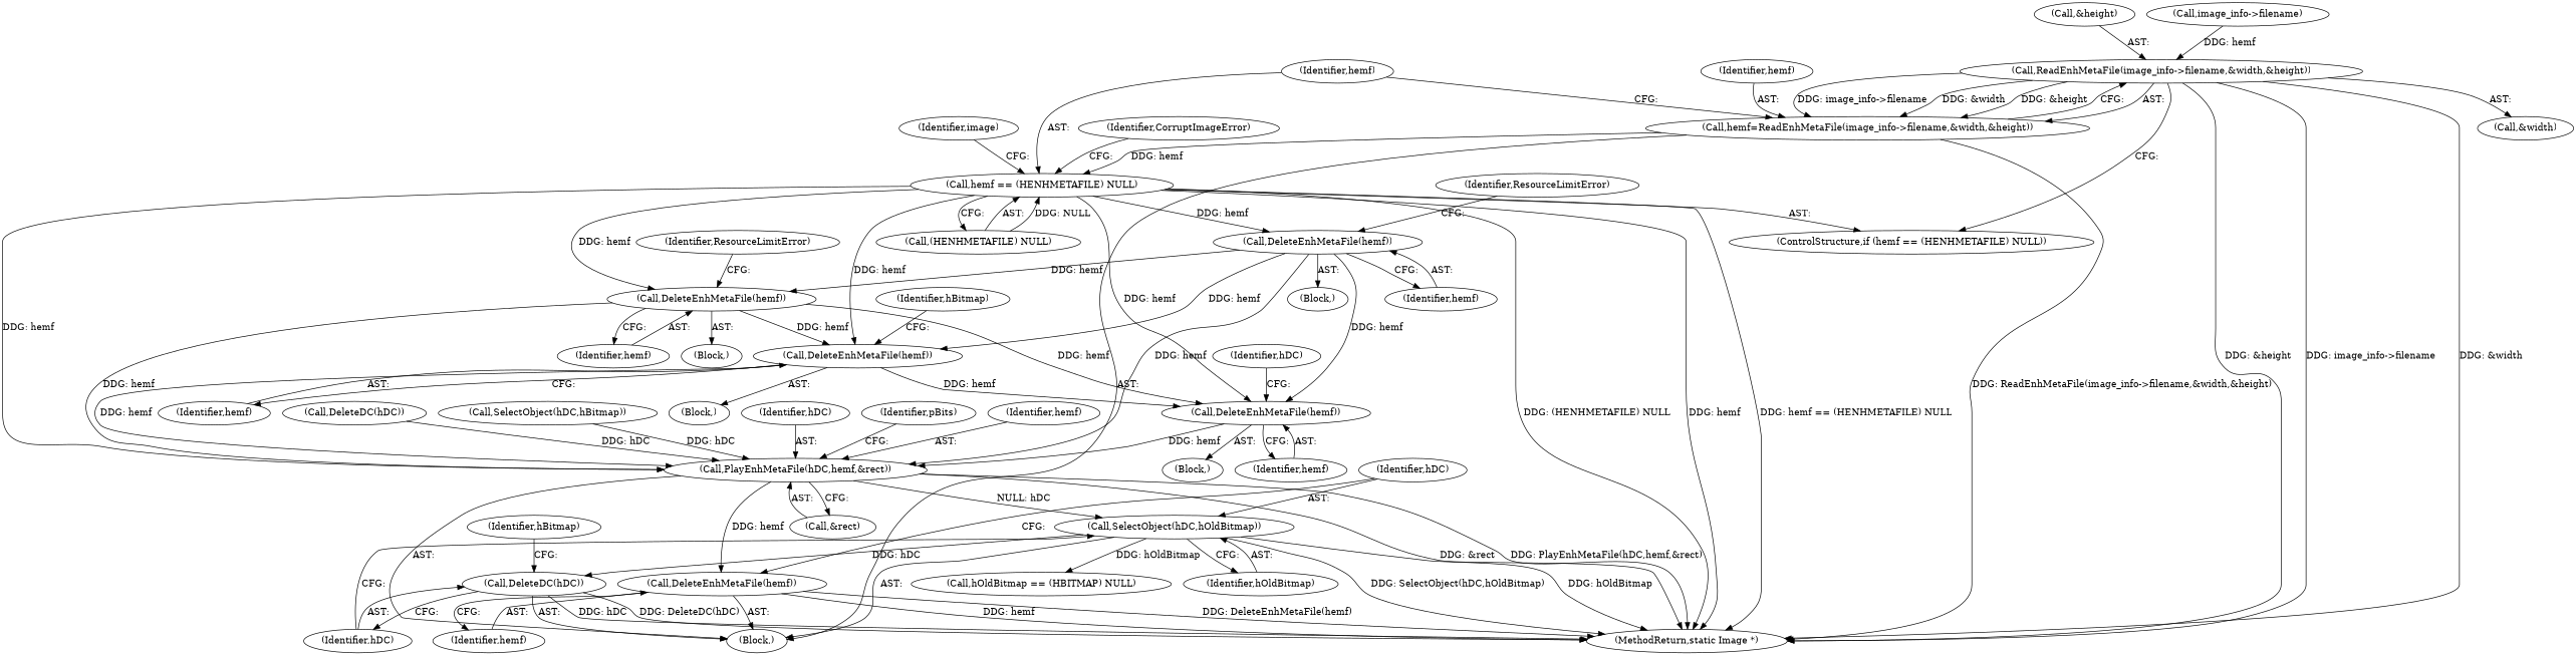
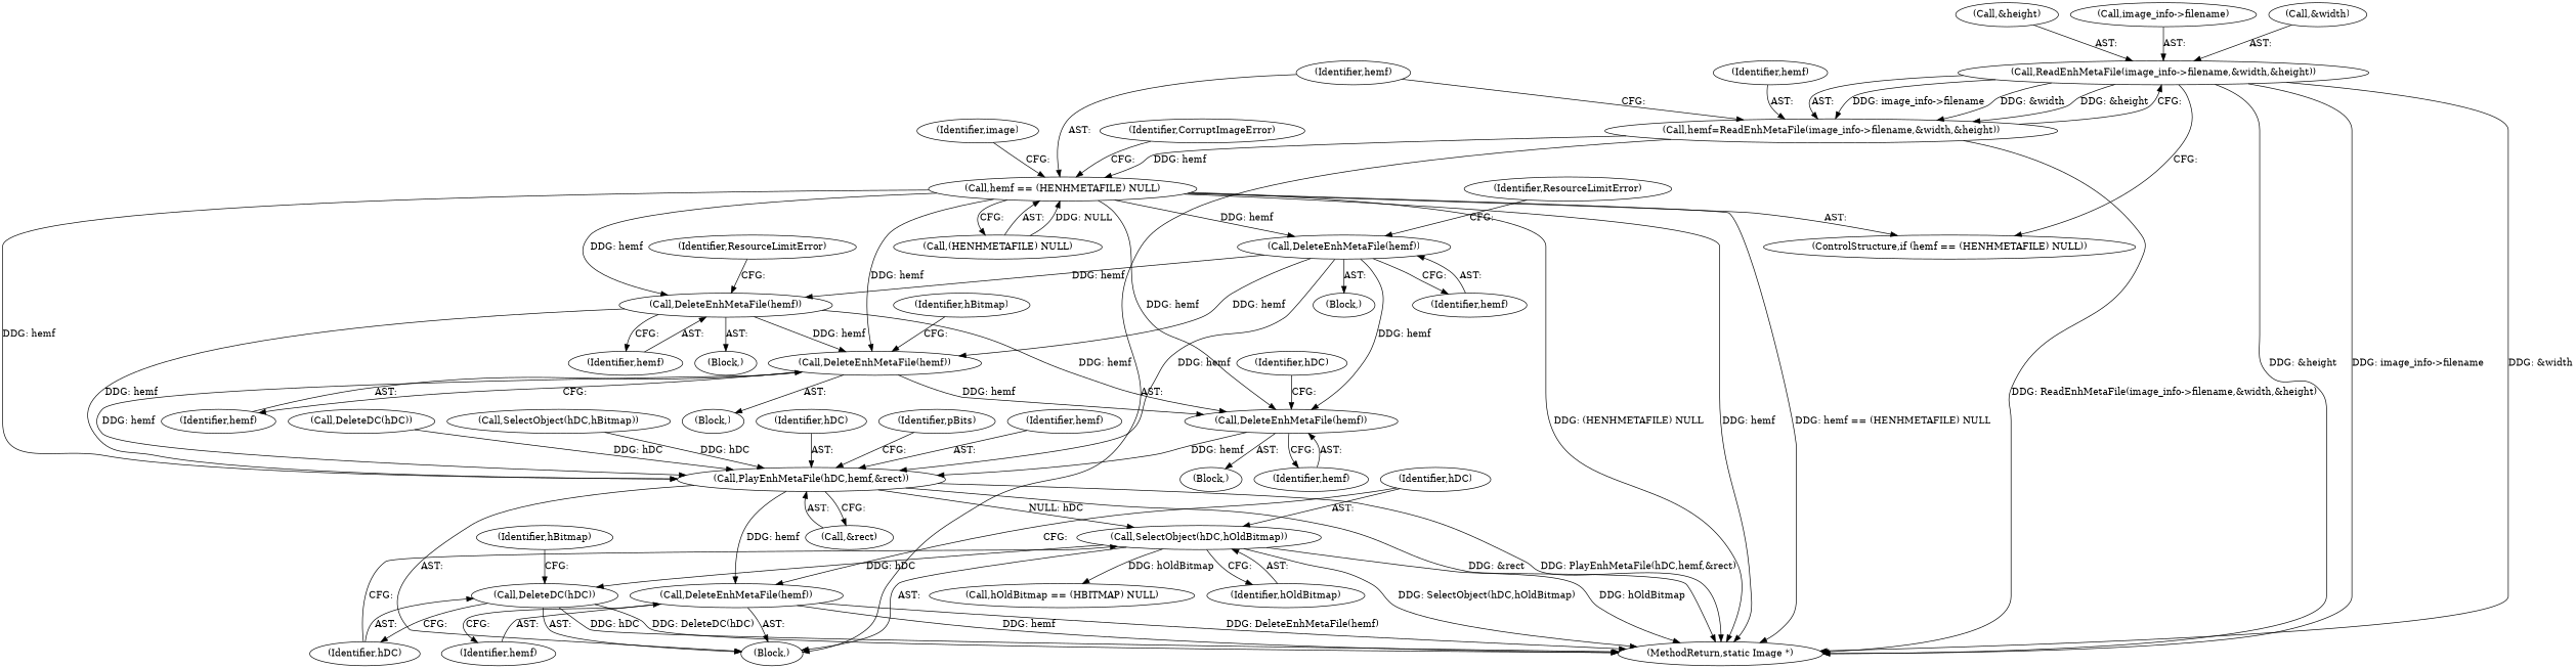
  digraph {
    n1 [label="(Call,ReadEnhMetaFile(image_info->filename,&width,&height))"]
    n2 [label="(Call,hemf=ReadEnhMetaFile(image_info->filename,&width,&height))"]
    n3 [label="(MethodReturn,static Image *)"]
    n4 [label="(ControlStructure,if (hemf == (HENHMETAFILE) NULL))"]
    n5 [label="(Call,hemf == (HENHMETAFILE) NULL)"]
    n6 [label="(Block,)"]
    n7 [label="(Call,&height)"]
    n8 [label="(Call,DeleteEnhMetaFile(hemf))"]
    n9 [label="(Call,DeleteEnhMetaFile(hemf))"]
    n10 [label="(Call,DeleteEnhMetaFile(hemf))"]
    n11 [label="(Call,DeleteEnhMetaFile(hemf))"]
    n12 [label="(Call,PlayEnhMetaFile(hDC,hemf,&rect))"]
    n13 [label="(Call,(HENHMETAFILE) NULL)"]
    n14 [label="(Identifier,hemf)"]
    n15 [label="(Block,)"]
    n16 [label="(Identifier,hemf)"]
    n17 [label="(Block,)"]
    n18 [label="(Identifier,hemf)"]
    n19 [label="(Block,)"]
    n20 [label="(Block,)"]
    n21 [label="(Identifier,hemf)"]
    n22 [label="(Call,DeleteEnhMetaFile(hemf))"]
    n23 [label="(Call,SelectObject(hDC,hOldBitmap))"]
    n24 [label="(Call,&rect)"]
    n25 [label="(Identifier,hemf)"]
    n26 [label="(Call,DeleteDC(hDC))"]
    n27 [label="(Identifier,hOldBitmap)"]
    n28 [label="(Call,hOldBitmap == (HBITMAP) NULL)"]
    n29 [label="(Identifier,hDC)"]
    n30 [label="(Call,SelectObject(hDC,hBitmap))"]
    n31 [label="(Identifier,hBitmap)"]
    n32 [label="(Identifier,hemf)"]
    n33 [label="(Identifier,image)"]
    n34 [label="(Call,image_info->filename)"]
    n35 [label="(Identifier,hDC)"]
    n36 [label="(Identifier,hBitmap)"]
    n37 [label="(Identifier,hDC)"]
    n38 [label="(Identifier,ResourceLimitError)"]
    n39 [label="(Call,&width)"]
    n40 [label="(Identifier,pBits)"]
    n41 [label="(Identifier,hemf)"]
    n42 [label="(Identifier,hemf)"]
    n43 [label="(Identifier,CorruptImageError)"]
    n44 [label="(Identifier,hDC)"]
    n45 [label="(Call,DeleteDC(hDC))"]
    n46 [label="(Identifier,ResourceLimitError)"]
    n1 -> n2 [label="AST: "]
    n1 -> n2 [label="DDG: image_info->filename"]
    n1 -> n2 [label="DDG: &width"]
    n1 -> n2 [label="DDG: &height"]
    n1 -> n3 [label="DDG: &height"]
    n1 -> n3 [label="DDG: image_info->filename"]
    n1 -> n3 [label="DDG: &width"]
    n1 -> n4 [label="CFG: "]
    n2 -> n1 [label="CFG: "]
    n2 -> n3 [label="DDG: ReadEnhMetaFile(image_info->filename,&width,&height)"]
    n2 -> n5 [label="DDG: hemf"]
    n2 -> n6 [label="AST: "]
    n5 -> n3 [label="DDG: hemf == (HENHMETAFILE) NULL"]
    n5 -> n3 [label="DDG: (HENHMETAFILE) NULL"]
    n5 -> n3 [label="DDG: hemf"]
    n5 -> n4 [label="AST: "]
    n5 -> n8 [label="DDG: hemf"]
    n5 -> n9 [label="DDG: hemf"]
    n5 -> n10 [label="DDG: hemf"]
    n5 -> n11 [label="DDG: hemf"]
    n5 -> n12 [label="DDG: hemf"]
    n5 -> n13 [label="CFG: "]
    n7 -> n1 [label="AST: "]
    n8 -> n9 [label="DDG: hemf"]
    n8 -> n10 [label="DDG: hemf"]
    n8 -> n11 [label="DDG: hemf"]
    n8 -> n12 [label="DDG: hemf"]
    n8 -> n14 [label="CFG: "]
    n8 -> n15 [label="AST: "]
    n9 -> n10 [label="DDG: hemf"]
    n9 -> n11 [label="DDG: hemf"]
    n9 -> n12 [label="DDG: hemf"]
    n9 -> n16 [label="CFG: "]
    n9 -> n17 [label="AST: "]
    n10 -> n11 [label="DDG: hemf"]
    n10 -> n12 [label="DDG: hemf"]
    n10 -> n18 [label="CFG: "]
    n10 -> n19 [label="AST: "]
    n11 -> n12 [label="DDG: hemf"]
    n11 -> n20 [label="AST: "]
    n11 -> n21 [label="CFG: "]
    n12 -> n3 [label="DDG: &rect"]
    n12 -> n3 [label="DDG: PlayEnhMetaFile(hDC,hemf,&rect)"]
    n12 -> n6 [label="AST: "]
    n12 -> n22 [label="DDG: hemf"]
    n12 -> n23 [label="NULL: hDC"]
    n12 -> n24 [label="CFG: "]
    n13 -> n5 [label="AST: "]
    n13 -> n5 [label="DDG: NULL"]
    n14 -> n8 [label="AST: "]
    n16 -> n9 [label="AST: "]
    n18 -> n10 [label="AST: "]
    n21 -> n11 [label="AST: "]
    n22 -> n3 [label="DDG: hemf"]
    n22 -> n3 [label="DDG: DeleteEnhMetaFile(hemf)"]
    n22 -> n6 [label="AST: "]
    n22 -> n25 [label="CFG: "]
    n23 -> n3 [label="DDG: SelectObject(hDC,hOldBitmap)"]
    n23 -> n3 [label="DDG: hOldBitmap"]
    n23 -> n6 [label="AST: "]
    n23 -> n26 [label="DDG: hDC"]
    n23 -> n27 [label="CFG: "]
    n23 -> n28 [label="DDG: hOldBitmap"]
    n24 -> n12 [label="AST: "]
    n25 -> n22 [label="AST: "]
    n26 -> n3 [label="DDG: hDC"]
    n26 -> n3 [label="DDG: DeleteDC(hDC)"]
    n26 -> n6 [label="AST: "]
    n26 -> n29 [label="CFG: "]
    n27 -> n23 [label="AST: "]
    n29 -> n23 [label="CFG: "]
    n29 -> n26 [label="AST: "]
    n30 -> n12 [label="DDG: hDC"]
    n31 -> n10 [label="CFG: "]
    n32 -> n2 [label="AST: "]
    n33 -> n5 [label="CFG: "]
-   n34 -> n1 [label="DDG: hemf"]
+   n34 -> n1 [label="AST: "]
    n35 -> n12 [label="AST: "]
    n36 -> n26 [label="CFG: "]
    n37 -> n11 [label="CFG: "]
    n38 -> n8 [label="CFG: "]
-   n1 -> n39 [label="AST: "]
+   n39 -> n1 [label="AST: "]
    n40 -> n12 [label="CFG: "]
    n41 -> n2 [label="CFG: "]
    n41 -> n5 [label="AST: "]
    n42 -> n12 [label="AST: "]
    n43 -> n5 [label="CFG: "]
    n44 -> n22 [label="CFG: "]
    n44 -> n23 [label="AST: "]
    n45 -> n12 [label="DDG: hDC"]
    n46 -> n9 [label="CFG: "]
  }
